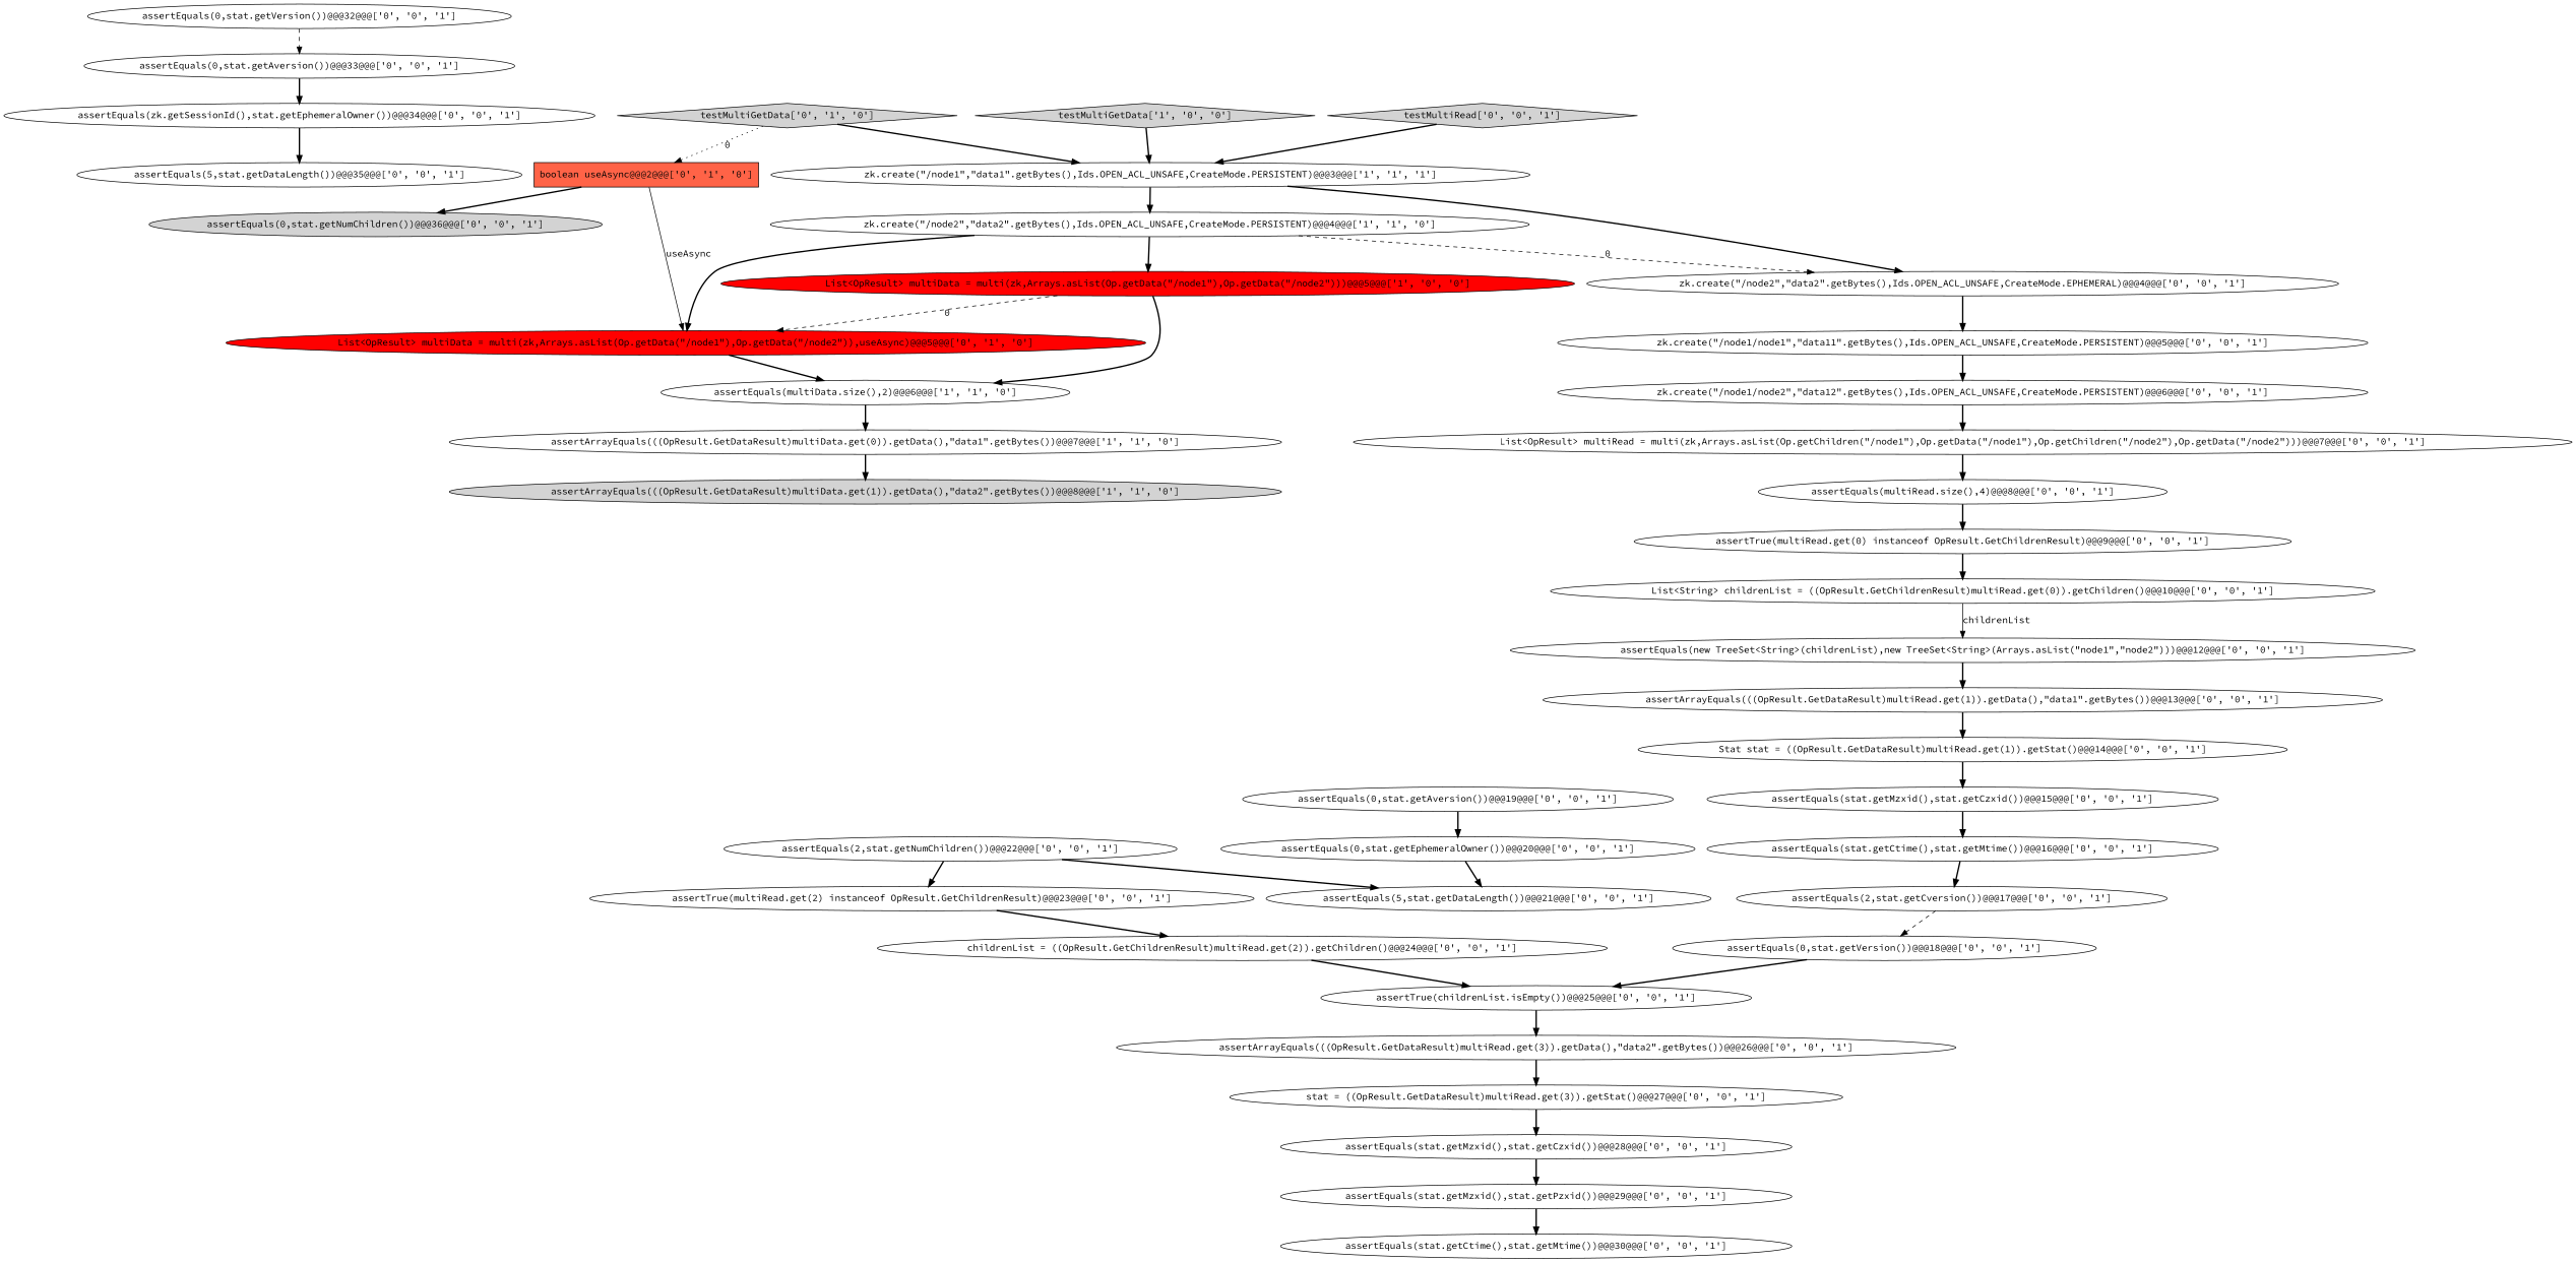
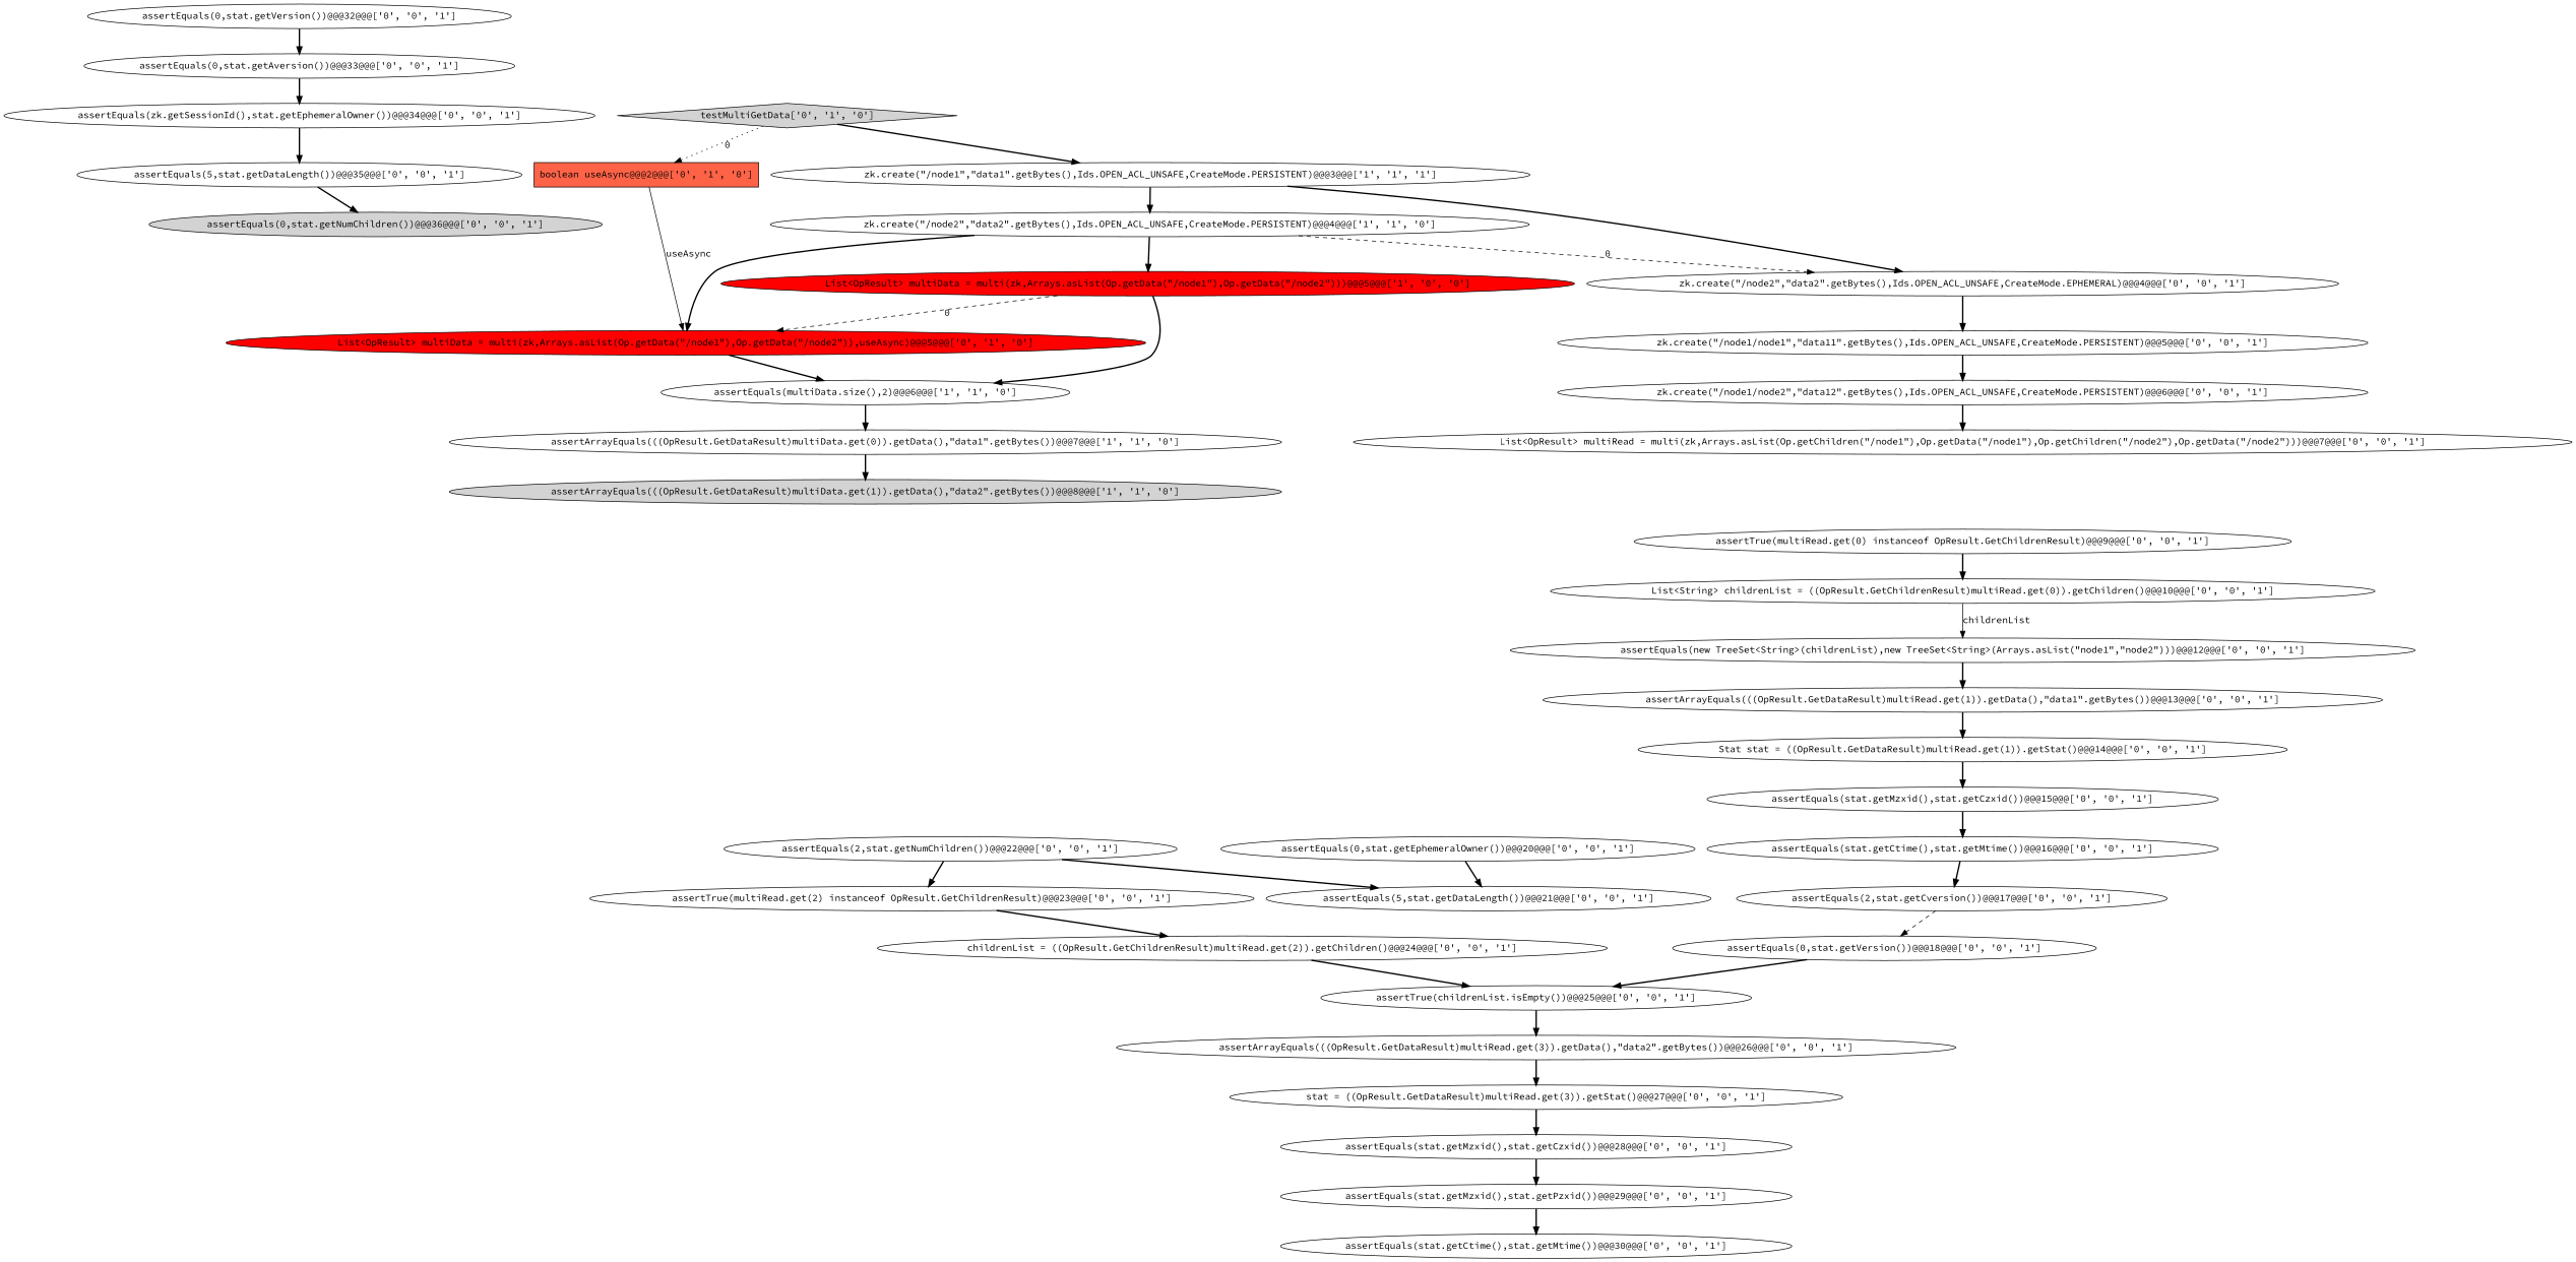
  digraph {
    fontname="Source Code Pro"
    node [fillcolor=white fontname="Source Code Pro" shape=ellipse style=filled]
    edge [fontname="Source Code Pro" style=bold]
    n1 [fillcolor=tomato label="boolean useAsync@@@2@@@['0', '1', '0']" shape=box]
    n2 [fillcolor=red label="List<OpResult> multiData = multi(zk,Arrays.asList(Op.getData(\"/node1\"),Op.getData(\"/node2\")),useAsync)@@@5@@@['0', '1', '0']"]
    n3 [label="assertEquals(multiData.size(),2)@@@6@@@['1', '1', '0']"]
-   n4 [fillcolor=lightgray label="testMultiGetData['1', '0', '0']" shape=diamond]
    n5 [label="zk.create(\"/node1\",\"data1\".getBytes(),Ids.OPEN_ACL_UNSAFE,CreateMode.PERSISTENT)@@@3@@@['1', '1', '1']"]
    n6 [label="zk.create(\"/node2\",\"data2\".getBytes(),Ids.OPEN_ACL_UNSAFE,CreateMode.EPHEMERAL)@@@4@@@['0', '0', '1']"]
    n7 [label="zk.create(\"/node2\",\"data2\".getBytes(),Ids.OPEN_ACL_UNSAFE,CreateMode.PERSISTENT)@@@4@@@['1', '1', '0']"]
    n8 [fillcolor=lightgray label="assertEquals(0,stat.getNumChildren())@@@36@@@['0', '0', '1']"]
    n9 [label="childrenList = ((OpResult.GetChildrenResult)multiRead.get(2)).getChildren()@@@24@@@['0', '0', '1']"]
    n10 [label="assertTrue(childrenList.isEmpty())@@@25@@@['0', '0', '1']"]
    n11 [label="assertArrayEquals(((OpResult.GetDataResult)multiRead.get(3)).getData(),\"data2\".getBytes())@@@26@@@['0', '0', '1']"]
    n12 [label="List<String> childrenList = ((OpResult.GetChildrenResult)multiRead.get(0)).getChildren()@@@10@@@['0', '0', '1']"]
    n13 [label="assertEquals(new TreeSet<String>(childrenList),new TreeSet<String>(Arrays.asList(\"node1\",\"node2\")))@@@12@@@['0', '0', '1']"]
    n14 [label="assertArrayEquals(((OpResult.GetDataResult)multiRead.get(1)).getData(),\"data1\".getBytes())@@@13@@@['0', '0', '1']"]
    n15 [fillcolor=lightgray label="testMultiGetData['0', '1', '0']" shape=diamond]
    n16 [label="assertEquals(0,stat.getVersion())@@@32@@@['0', '0', '1']"]
    n17 [label="assertEquals(0,stat.getAversion())@@@33@@@['0', '0', '1']"]
    n18 [label="assertEquals(zk.getSessionId(),stat.getEphemeralOwner())@@@34@@@['0', '0', '1']"]
    n19 [label="assertEquals(2,stat.getCversion())@@@17@@@['0', '0', '1']"]
    n20 [label="assertEquals(0,stat.getVersion())@@@18@@@['0', '0', '1']"]
    n21 [label="assertEquals(5,stat.getDataLength())@@@35@@@['0', '0', '1']"]
    n22 [label="zk.create(\"/node1/node1\",\"data11\".getBytes(),Ids.OPEN_ACL_UNSAFE,CreateMode.PERSISTENT)@@@5@@@['0', '0', '1']"]
    n23 [label="zk.create(\"/node1/node2\",\"data12\".getBytes(),Ids.OPEN_ACL_UNSAFE,CreateMode.PERSISTENT)@@@6@@@['0', '0', '1']"]
-   n24 [label="assertEquals(0,stat.getAversion())@@@19@@@['0', '0', '1']"]
    n25 [label="assertEquals(0,stat.getEphemeralOwner())@@@20@@@['0', '0', '1']"]
    n26 [label="assertArrayEquals(((OpResult.GetDataResult)multiData.get(0)).getData(),\"data1\".getBytes())@@@7@@@['1', '1', '0']"]
    n27 [label="Stat stat = ((OpResult.GetDataResult)multiRead.get(1)).getStat()@@@14@@@['0', '0', '1']"]
    n28 [label="assertEquals(stat.getMzxid(),stat.getCzxid())@@@15@@@['0', '0', '1']"]
    n29 [label="assertEquals(stat.getCtime(),stat.getMtime())@@@16@@@['0', '0', '1']"]
    n30 [fillcolor=lightgray label="assertArrayEquals(((OpResult.GetDataResult)multiData.get(1)).getData(),\"data2\".getBytes())@@@8@@@['1', '1', '0']"]
    n31 [label="stat = ((OpResult.GetDataResult)multiRead.get(3)).getStat()@@@27@@@['0', '0', '1']"]
    n32 [label="assertEquals(stat.getMzxid(),stat.getCzxid())@@@28@@@['0', '0', '1']"]
    n33 [label="assertEquals(5,stat.getDataLength())@@@21@@@['0', '0', '1']"]
    n34 [fillcolor=red label="List<OpResult> multiData = multi(zk,Arrays.asList(Op.getData(\"/node1\"),Op.getData(\"/node2\")))@@@5@@@['1', '0', '0']"]
    n35 [label="assertEquals(2,stat.getNumChildren())@@@22@@@['0', '0', '1']"]
    n36 [label="assertTrue(multiRead.get(2) instanceof OpResult.GetChildrenResult)@@@23@@@['0', '0', '1']"]
    n37 [label="assertEquals(stat.getMzxid(),stat.getPzxid())@@@29@@@['0', '0', '1']"]
    n38 [label="assertEquals(stat.getCtime(),stat.getMtime())@@@30@@@['0', '0', '1']"]
    n39 [label="assertTrue(multiRead.get(0) instanceof OpResult.GetChildrenResult)@@@9@@@['0', '0', '1']"]
    n40 [label="List<OpResult> multiRead = multi(zk,Arrays.asList(Op.getChildren(\"/node1\"),Op.getData(\"/node1\"),Op.getChildren(\"/node2\"),Op.getData(\"/node2\")))@@@7@@@['0', '0', '1']"]
-   n41 [label="assertEquals(multiRead.size(),4)@@@8@@@['0', '0', '1']"]
-   n42 [fillcolor=lightgray label="testMultiRead['0', '0', '1']" shape=diamond]
    n1 -> n2 [label=useAsync style=solid]
    n2 -> n3
    n3 -> n26
-   n4 -> n5
    n5 -> n6
    n5 -> n7
    n6 -> n22
    n7 -> n2
    n7 -> n6 [label=0 style=dashed]
    n7 -> n34
    n9 -> n10
    n10 -> n11
    n11 -> n31
    n12 -> n13 [label=childrenList style=solid]
    n13 -> n14
    n14 -> n27
    n15 -> n1 [label=0 style=dotted]
    n15 -> n5
-   n16 -> n17 [style=dashed]
+   n16 -> n17
    n17 -> n18
    n18 -> n21
    n19 -> n20 [style=dashed]
    n20 -> n10
-   n1 -> n8
+   n21 -> n8
    n22 -> n23
    n23 -> n40
-   n24 -> n25
    n25 -> n33
    n26 -> n30
    n27 -> n28
    n28 -> n29
    n29 -> n19
    n31 -> n32
    n32 -> n37
    n34 -> n2 [label=0 style=dashed]
    n34 -> n3
    n35 -> n33
    n35 -> n36
    n36 -> n9
    n37 -> n38
    n39 -> n12
-   n40 -> n41
-   n41 -> n39
-   n42 -> n5
  }
